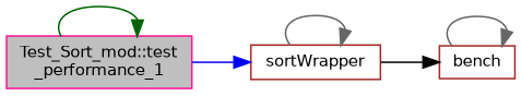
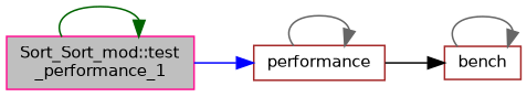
  digraph {
    rankdir=LR
    node [color=brown fillcolor=white fontname=Helvetica fontsize=10 shape=record style=filled]
    edge [color=gray40 fontname=Helvetica fontsize=10 labelfontname=Helvetica labelfontsize=10 style=solid]
-   n1 [color=deeppink fillcolor=grey75 fontcolor=black height=0.2 label="Test_Sort_mod::test\l_performance_1" width=0.4]
-   n2 [height=0.2 label=sortWrapper width=0.4]
+   n1 [color=deeppink fillcolor=grey75 fontcolor=black height=0.2 label="Sort_Sort_mod::test\l_performance_1" width=0.4]
+   n2 [height=0.2 label=performance width=0.4]
    n3 [height=0.2 label=bench width=0.4]
    n1 -> n1 [color=darkgreen]
    n1 -> n2 [color=blue]
    n2 -> n2
    n2 -> n3 [color=black]
    n3 -> n3
  }
